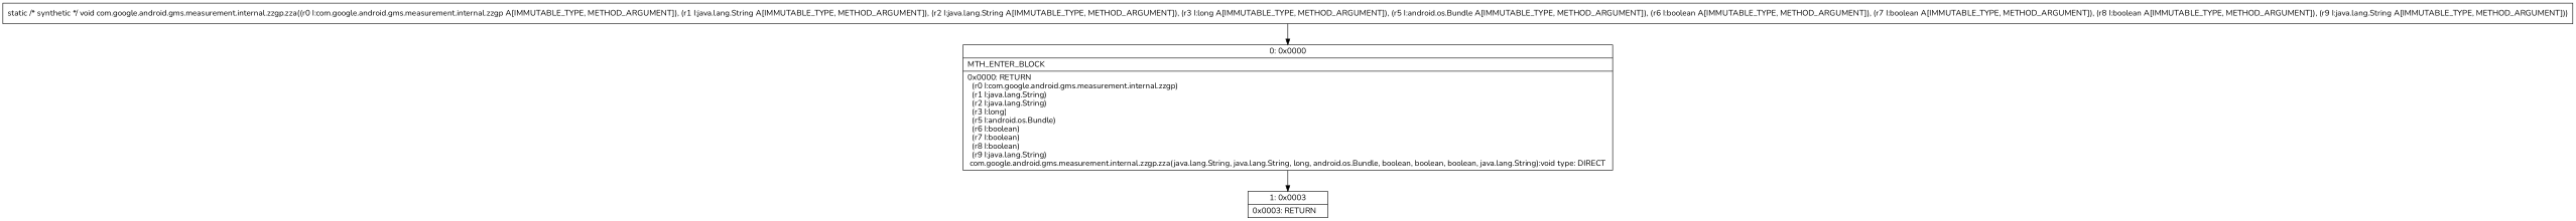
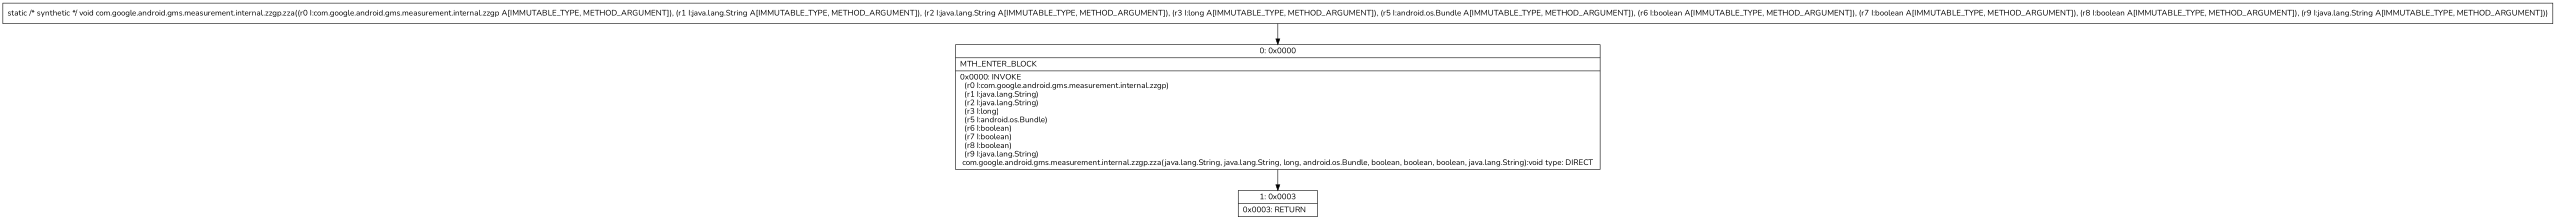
  digraph {
    fontname=Nunito
    node [shape=record fontname=Nunito]
    edge [fontname=Nunito]
-   n1 [label="{0\:\ 0x0000|MTH_ENTER_BLOCK\l|0x0000: RETURN  \l  (r0 I:com.google.android.gms.measurement.internal.zzgp)\l  (r1 I:java.lang.String)\l  (r2 I:java.lang.String)\l  (r3 I:long)\l  (r5 I:android.os.Bundle)\l  (r6 I:boolean)\l  (r7 I:boolean)\l  (r8 I:boolean)\l  (r9 I:java.lang.String)\l com.google.android.gms.measurement.internal.zzgp.zza(java.lang.String, java.lang.String, long, android.os.Bundle, boolean, boolean, boolean, java.lang.String):void type: DIRECT \l}"]
+   n1 [label="{0\:\ 0x0000|MTH_ENTER_BLOCK\l|0x0000: INVOKE  \l  (r0 I:com.google.android.gms.measurement.internal.zzgp)\l  (r1 I:java.lang.String)\l  (r2 I:java.lang.String)\l  (r3 I:long)\l  (r5 I:android.os.Bundle)\l  (r6 I:boolean)\l  (r7 I:boolean)\l  (r8 I:boolean)\l  (r9 I:java.lang.String)\l com.google.android.gms.measurement.internal.zzgp.zza(java.lang.String, java.lang.String, long, android.os.Bundle, boolean, boolean, boolean, java.lang.String):void type: DIRECT \l}"]
    n2 [label="{1\:\ 0x0003|0x0003: RETURN   \l}"]
    n3 [label="{static \/* synthetic *\/ void com.google.android.gms.measurement.internal.zzgp.zza((r0 I:com.google.android.gms.measurement.internal.zzgp A[IMMUTABLE_TYPE, METHOD_ARGUMENT]), (r1 I:java.lang.String A[IMMUTABLE_TYPE, METHOD_ARGUMENT]), (r2 I:java.lang.String A[IMMUTABLE_TYPE, METHOD_ARGUMENT]), (r3 I:long A[IMMUTABLE_TYPE, METHOD_ARGUMENT]), (r5 I:android.os.Bundle A[IMMUTABLE_TYPE, METHOD_ARGUMENT]), (r6 I:boolean A[IMMUTABLE_TYPE, METHOD_ARGUMENT]), (r7 I:boolean A[IMMUTABLE_TYPE, METHOD_ARGUMENT]), (r8 I:boolean A[IMMUTABLE_TYPE, METHOD_ARGUMENT]), (r9 I:java.lang.String A[IMMUTABLE_TYPE, METHOD_ARGUMENT])) }"]
    n1 -> n2
    n3 -> n1
  }
